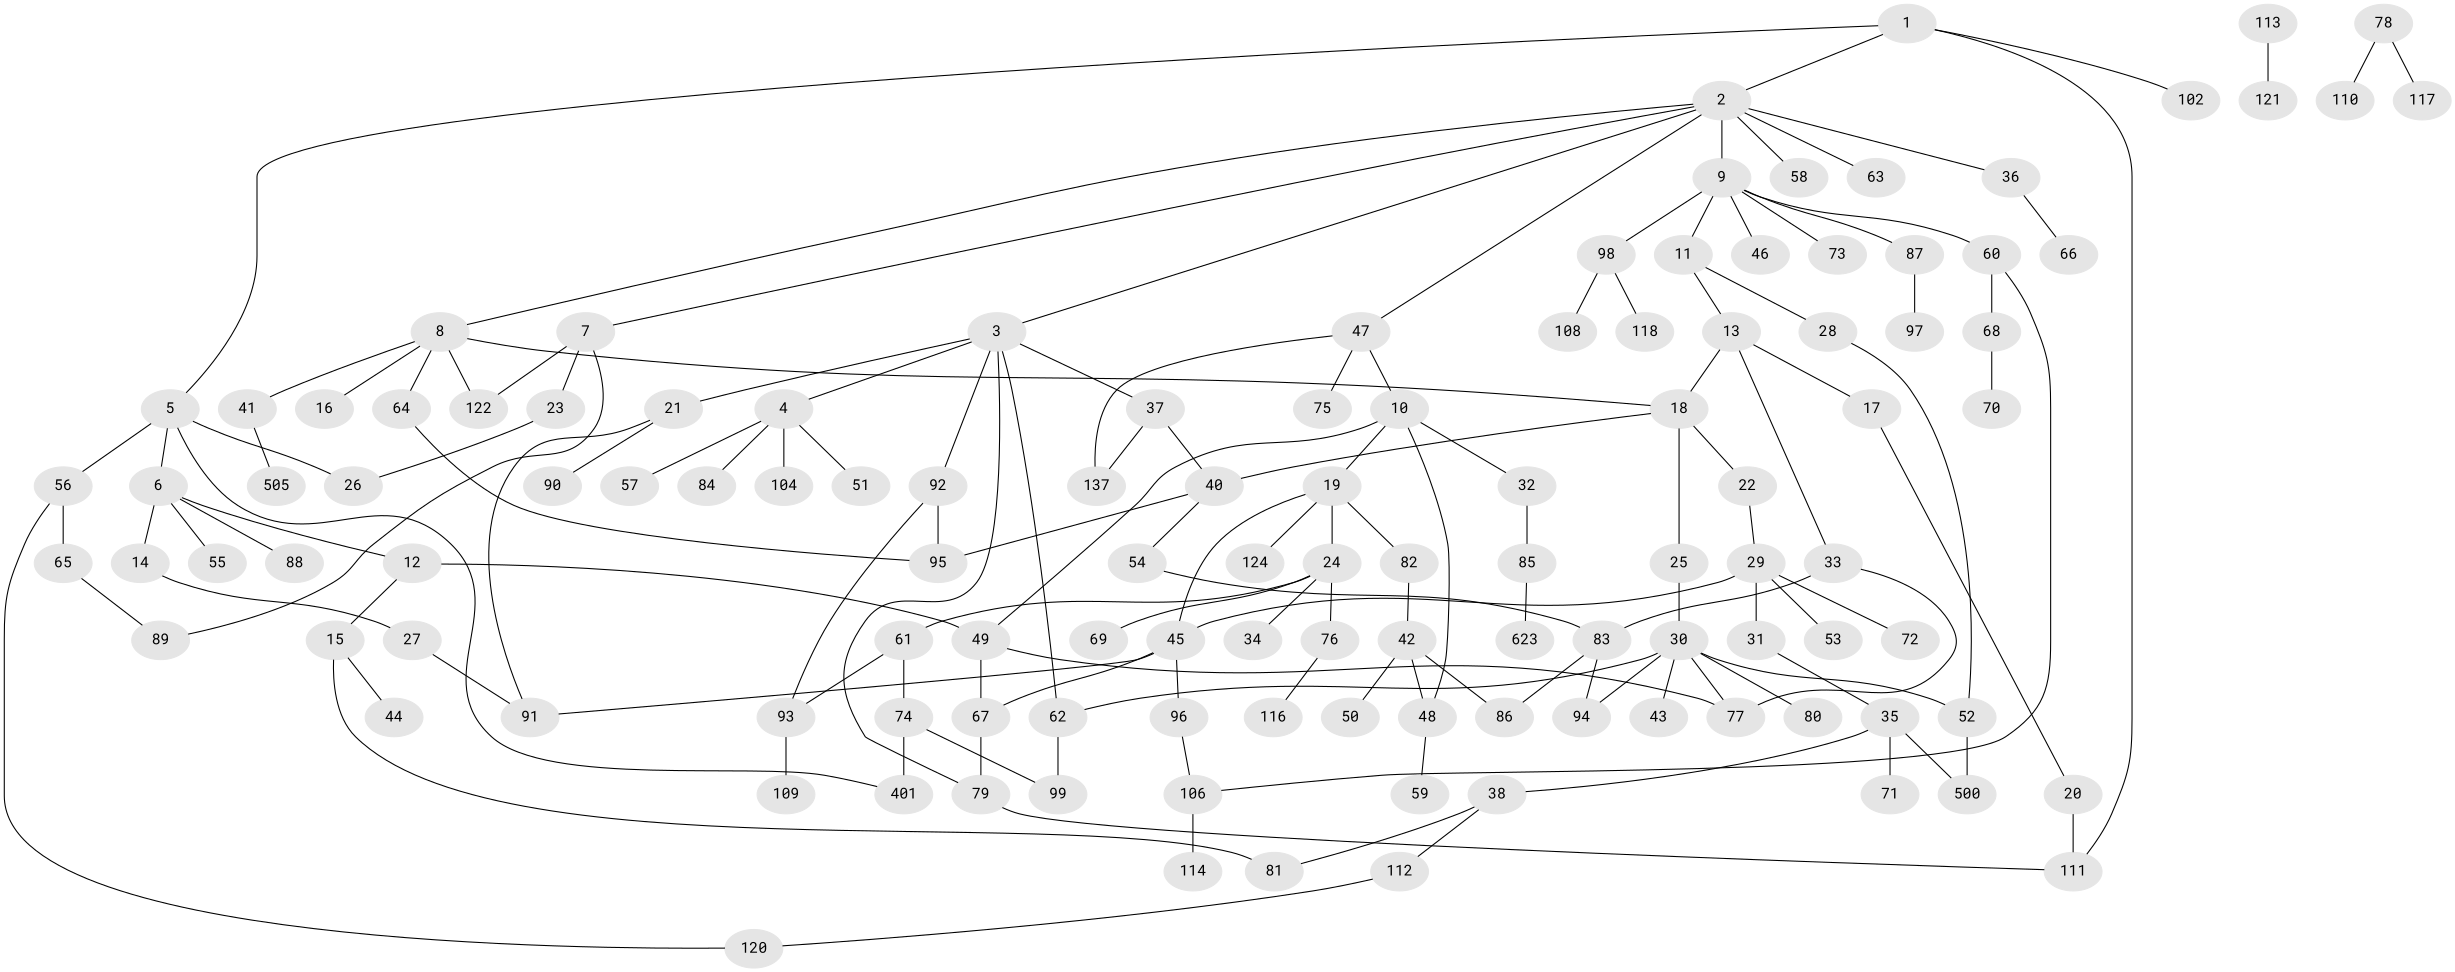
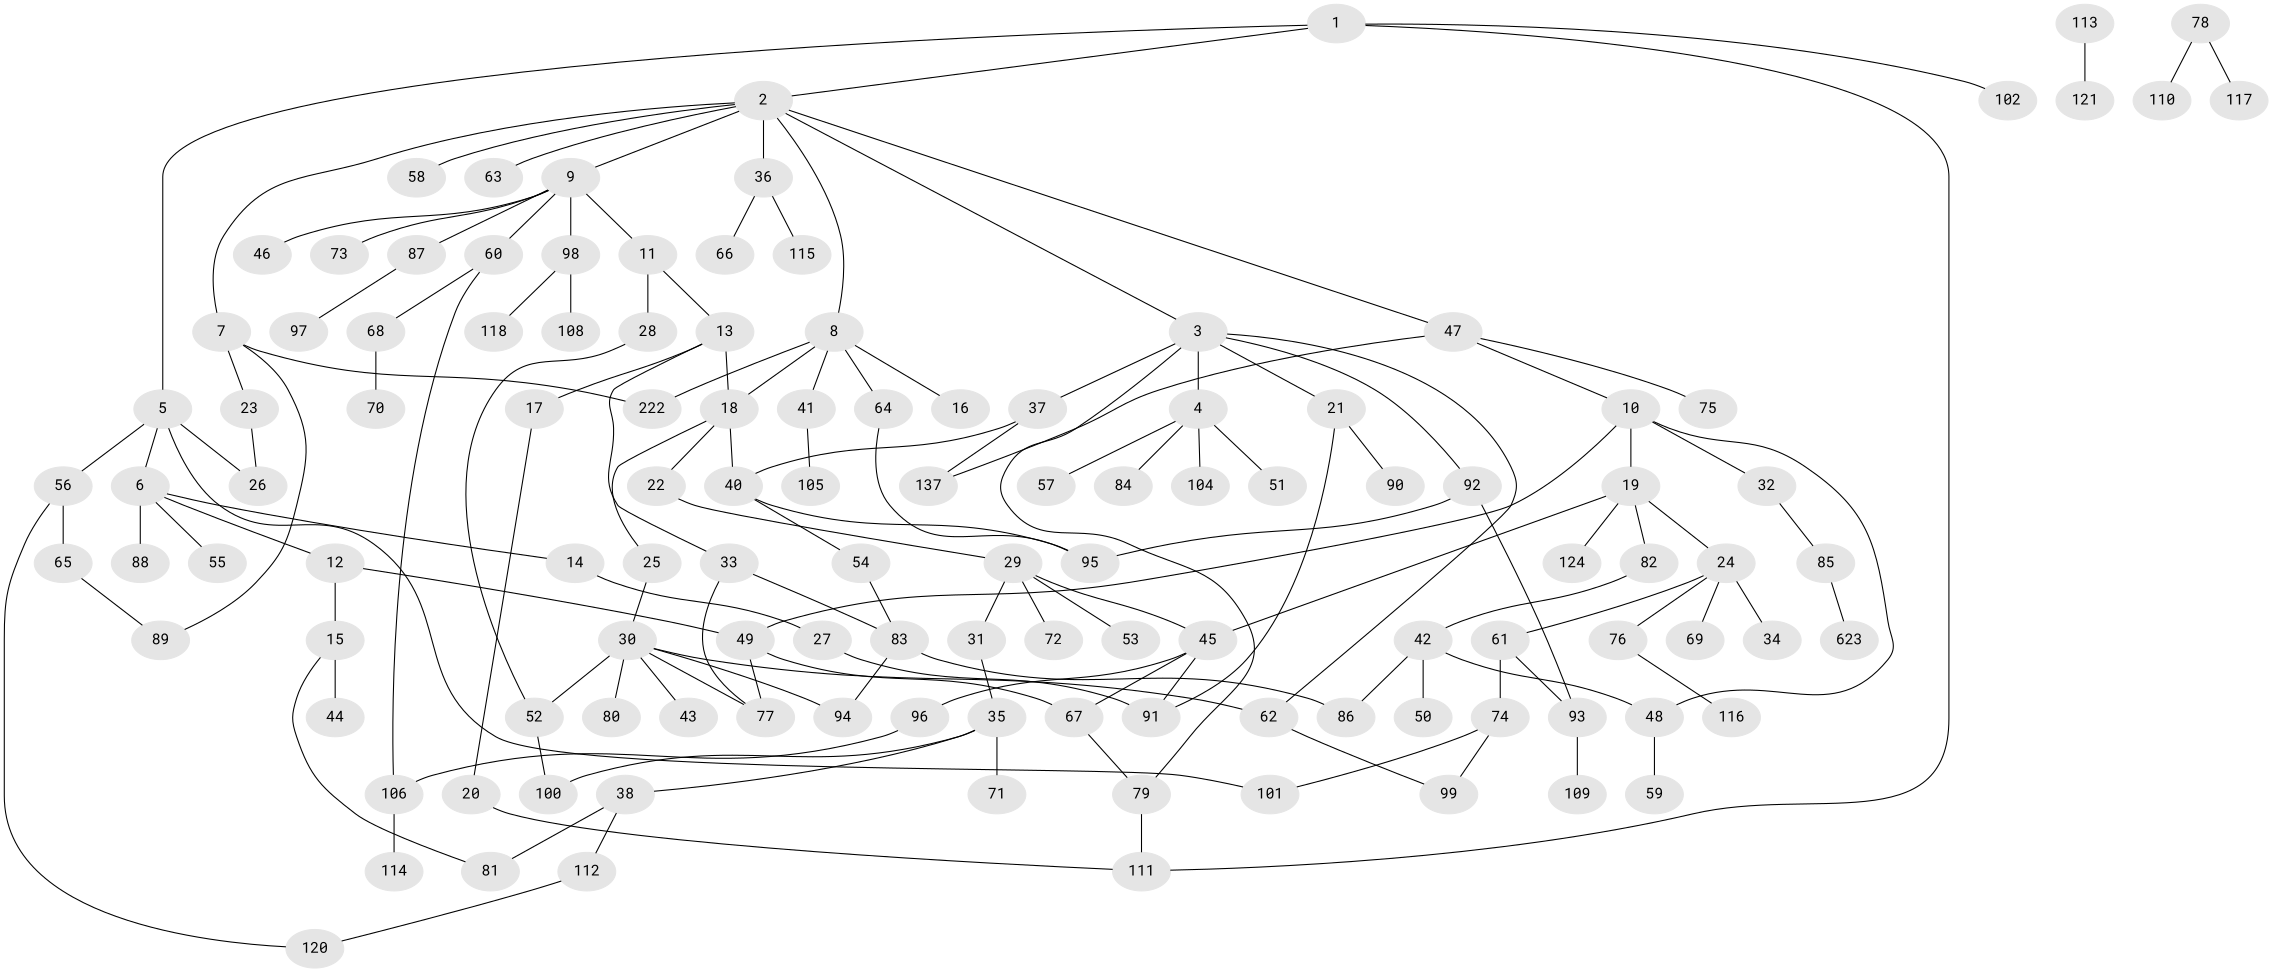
  graph {
    fontname="Roboto Mono"
    node [color=gray90 fontname="Roboto Mono" style=filled]
    edge [fontname="Roboto Mono"]
    1
    2
    5
    102
    111
    3
    7
    8
    9
    36
    47
    58
    63
    6
    26
    56
-   101 [label=401]
+   101
    4
    21
    37
    62
    79
    92
    23
    89
-   122
+   122 [label=222]
    16
    18
    41
    64
    11
    46
    60
    73
    87
    98
    10
    19
    32
    48
    49
    66
+   115
    n44 [label=137]
    75
    51
    57
    84
    104
    90
    91
    40
    99
    93
    95
    12
    14
    55
    88
    65
    120
    15
    27
    22
    25
-   105 [label=505]
+   105
    13
    28
    68
    106
    97
    108
    118
    24
    45
    82
    124
    85
    59
    77
    67
    17
    33
    52
    44
    81
    20
    83
    29
    30
    54
    34
    61
    69
    76
    96
    42
    31
    53
    72
    50
    86
    74
    116
    43
    80
    94
-   100 [label=500]
+   100
    35
    38
    71
    n112 [label=623]
    112
    113
    121
    78
    110
    117
    70
    114
    109
    1 -- 2
    1 -- 5
    1 -- 102
    1 -- 111
    2 -- 3
    2 -- 7
    2 -- 8
    2 -- 9
    2 -- 36
    2 -- 47
    2 -- 58
    2 -- 63
    5 -- 6
    5 -- 26
    5 -- 56
    5 -- 101
    3 -- 4
    3 -- 21
    3 -- 37
    3 -- 62
    3 -- 79
    3 -- 92
    7 -- 23
    7 -- 89
    7 -- 122
    8 -- 122
    8 -- 16
    8 -- 18
    8 -- 41
    8 -- 64
    9 -- 11
    9 -- 46
    9 -- 60
    9 -- 73
    9 -- 87
    9 -- 98
    36 -- 66
+   36 -- 115
    47 -- 10
    47 -- n44
    47 -- 75
    6 -- 12
    6 -- 14
    6 -- 55
    6 -- 88
    56 -- 65
    56 -- 120
    4 -- 51
    4 -- 57
    4 -- 84
    4 -- 104
    21 -- 90
    21 -- 91
    37 -- n44
    37 -- 40
    62 -- 99
    79 -- 111
    92 -- 93
    92 -- 95
    23 -- 26
    18 -- 40
    18 -- 22
    18 -- 25
    41 -- 105
    64 -- 95
    11 -- 13
    11 -- 28
    60 -- 68
    60 -- 106
    87 -- 97
    98 -- 108
    98 -- 118
    10 -- 19
    10 -- 32
    10 -- 48
    10 -- 49
    19 -- 24
    19 -- 45
    19 -- 82
    19 -- 124
    32 -- 85
    48 -- 59
    49 -- 77
    49 -- 67
    40 -- 95
    40 -- 54
    93 -- 109
    12 -- 49
    12 -- 15
    14 -- 27
    65 -- 89
    15 -- 44
    15 -- 81
    27 -- 91
    22 -- 29
    25 -- 30
    13 -- 18
    13 -- 17
    13 -- 33
    28 -- 52
    68 -- 70
    106 -- 114
    24 -- 34
    24 -- 61
    24 -- 69
    24 -- 76
    45 -- 91
    45 -- 67
    45 -- 96
    82 -- 42
    85 -- n112
    67 -- 79
    17 -- 20
    33 -- 77
    33 -- 83
    52 -- 100
    20 -- 111
    83 -- 86
    83 -- 94
    29 -- 45
    29 -- 31
    29 -- 53
    29 -- 72
    30 -- 62
    30 -- 77
    30 -- 52
    30 -- 43
    30 -- 80
    30 -- 94
    54 -- 83
    61 -- 93
    61 -- 74
    76 -- 116
    96 -- 106
    42 -- 48
    42 -- 50
    42 -- 86
    31 -- 35
    74 -- 101
    74 -- 99
    35 -- 100
    35 -- 38
    35 -- 71
    38 -- 81
    38 -- 112
    112 -- 120
    113 -- 121
    78 -- 110
    78 -- 117
  }
